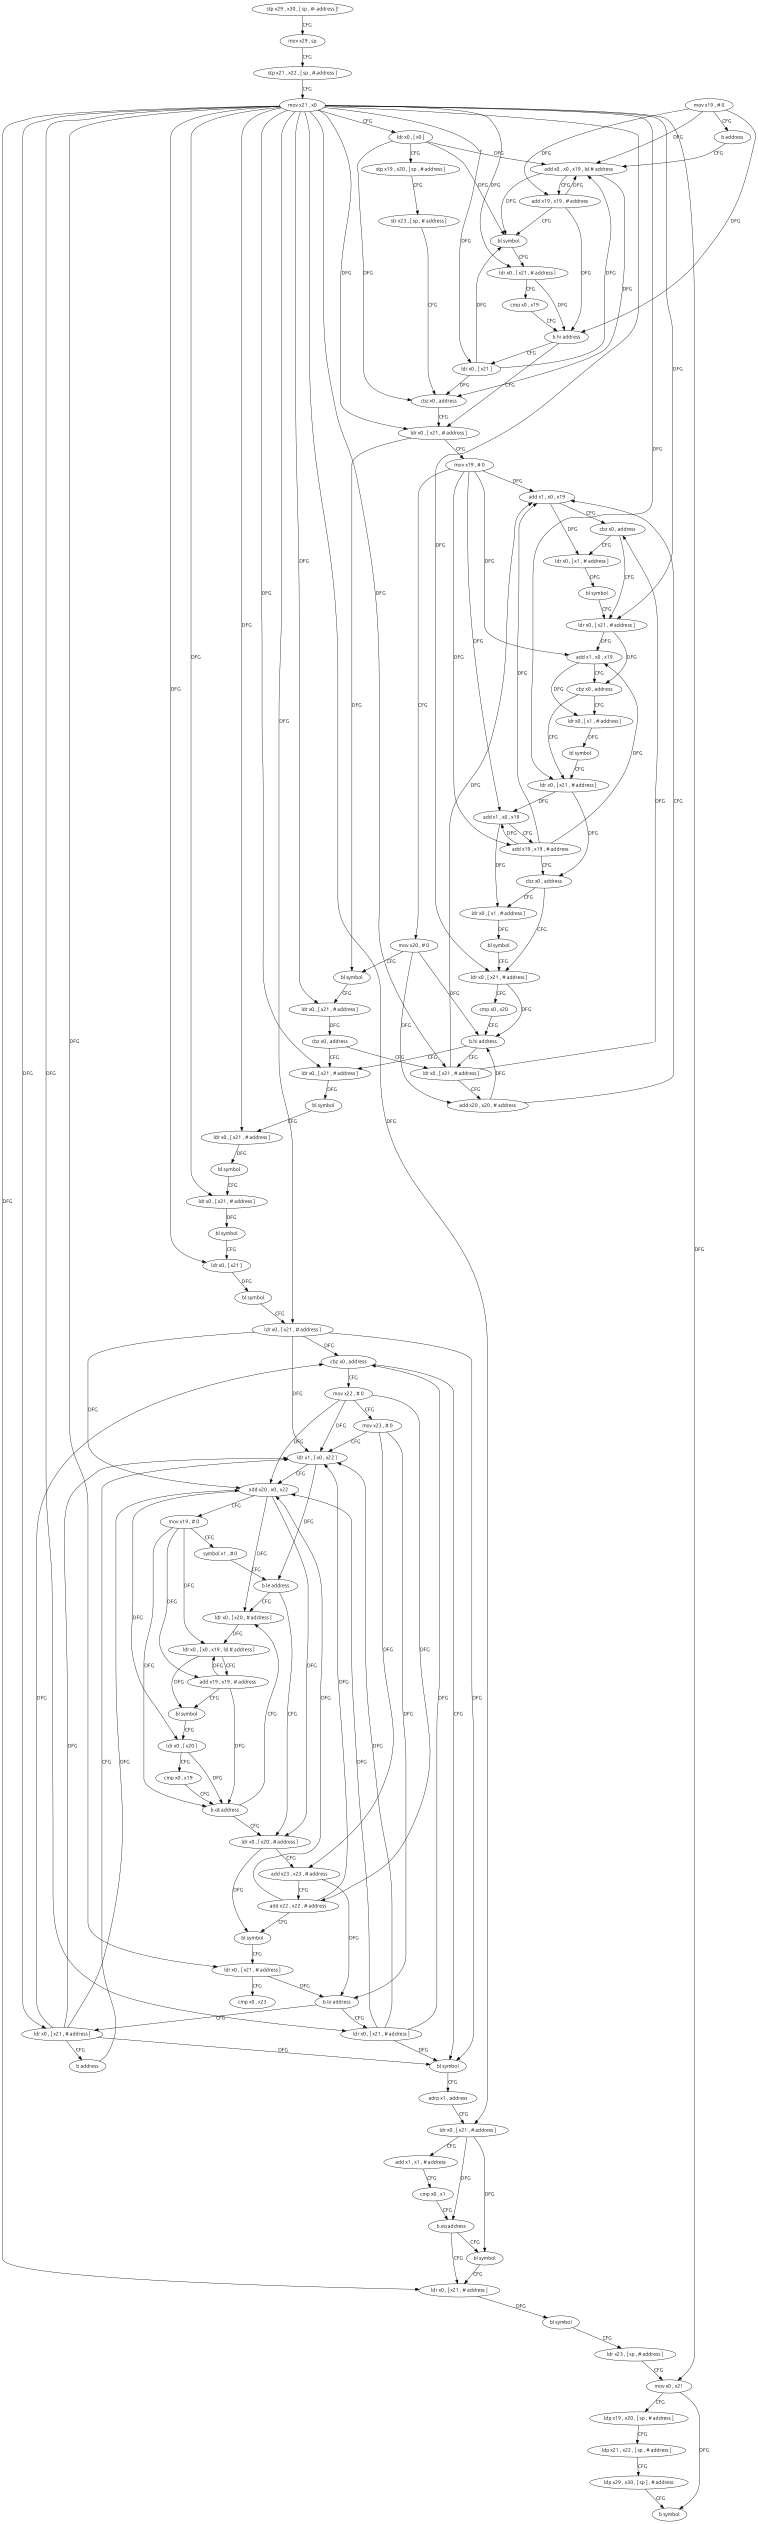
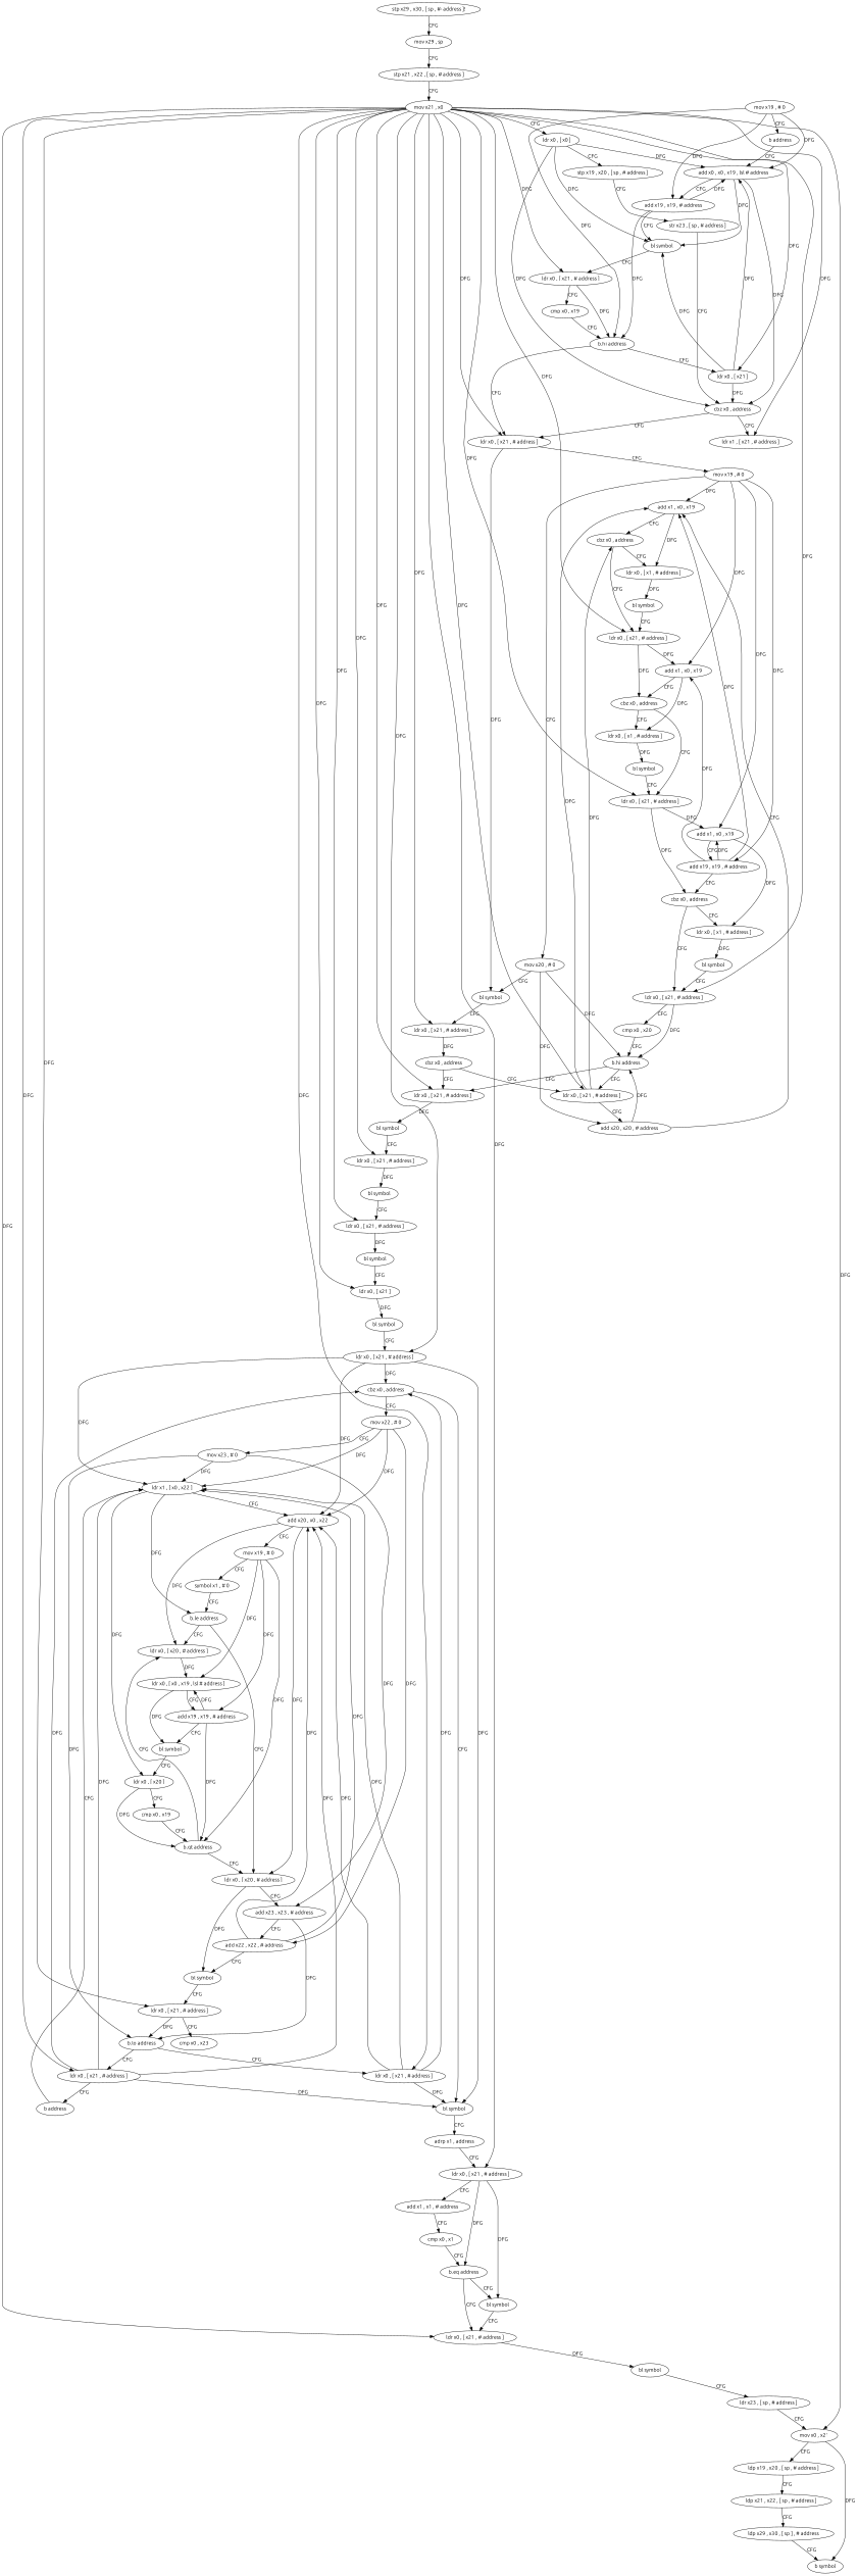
  digraph {
    fontname=Ubuntu
    node [fontname=Ubuntu]
    edge [fontname=Ubuntu]
    n1 [label="stp x29 , x30 , [ sp , #- address ]!"]
    n2 [label="mov x29 , sp"]
    n3 [label="stp x21 , x22 , [ sp , # address ]"]
    n4 [label="mov x21 , x0"]
    n5 [label="ldr x0 , [ x0 ]"]
    n6 [label="ldr x0 , [ x21 , # address ]"]
+   n7 [label="ldr x1 , [ x21 , # address ]"]
    n8 [label="ldr x0 , [ x21 , # address ]"]
    n9 [label="ldr x0 , [ x21 , # address ]"]
    n10 [label="ldr x0 , [ x21 , # address ]"]
    n11 [label="ldr x0 , [ x21 , # address ]"]
    n12 [label="ldr x0 , [ x21 , # address ]"]
    n13 [label="ldr x0 , [ x21 ]"]
    n14 [label="ldr x0 , [ x21 , # address ]"]
    n15 [label="ldr x0 , [ x21 , # address ]"]
    n16 [label="ldr x0 , [ x21 , # address ]"]
    n17 [label="ldr x0 , [ x21 , # address ]"]
    n18 [label="ldr x0 , [ x21 , # address ]"]
    n19 [label="ldr x0 , [ x21 , # address ]"]
    n20 [label="ldr x0 , [ x21 ]"]
    n21 [label="mov x0 , x21"]
    n22 [label="ldr x0 , [ x21 , # address ]"]
    n23 [label="ldr x0 , [ x21 , # address ]"]
    n24 [label="ldr x0 , [ x21 , # address ]"]
    n25 [label="ldr x0 , [ x21 , # address ]"]
    n26 [label="stp x19 , x20 , [ sp , # address ]"]
    n27 [label="cbz x0 , address"]
    n28 [label="add x0 , x0 , x19 , lsl # address"]
    n29 [label="bl symbol"]
    n30 [label="mov x19 , # 0"]
    n31 [label="bl symbol"]
    n32 [label="cbz x0 , address"]
    n33 [label="bl symbol"]
    n34 [label="add x1 , x0 , x19"]
    n35 [label="add x20 , x20 , # address"]
    n36 [label="cbz x0 , address"]
    n37 [label="bl symbol"]
    n38 [label="bl symbol"]
    n39 [label="bl symbol"]
    n40 [label="cbz x0 , address"]
    n41 [label="bl symbol"]
    n42 [label="ldr x1 , [ x0 , x22 ]"]
    n43 [label="add x20 , x0 , x22"]
    n44 [label="add x1 , x0 , x19"]
    n45 [label="cbz x0 , address"]
    n46 [label="add x1 , x1 , # address"]
    n47 [label="b.eq address"]
    n48 [label="bl symbol"]
    n49 [label="bl symbol"]
    n50 [label="add x1 , x0 , x19"]
    n51 [label="cbz x0 , address"]
    n52 [label="b.hi address"]
    n53 [label="cmp x0 , x19"]
    n54 [label="ldp x19 , x20 , [ sp , # address ]"]
    n55 [label="b symbol"]
    n56 [label="b.lo address"]
    n57 [label="cmp x0 , x23"]
    n58 [label="b address"]
    n59 [label="b.hi address"]
    n60 [label="cmp x0 , x20"]
    n61 [label="str x23 , [ sp , # address ]"]
    n62 [label="add x19 , x19 , # address"]
    n63 [label="mov x20 , # 0"]
    n64 [label="add x19 , x19 , # address"]
    n65 [label="ldr x0 , [ x1 , # address ]"]
    n66 [label="ldr x0 , [ x1 , # address ]"]
    n67 [label="ldr x0 , [ x1 , # address ]"]
    n68 [label="mov x19 , # 0"]
    n69 [label="b address"]
    n70 [label="mov x22 , # 0"]
    n71 [label="adrp x1 , address"]
    n72 [label="b.le address"]
    n73 [label="ldr x0 , [ x20 , # address ]"]
    n74 [label="ldr x0 , [ x20 , # address ]"]
    n75 [label="ldr x0 , [ x20 ]"]
    n76 [label="mov x19 , # 0"]
    n77 [label="mov x23 , # 0"]
    n78 [label="add x22 , x22 , # address"]
    n79 [label="add x23 , x23 , # address"]
    n80 [label="bl symbol"]
    n81 [label="bl symbol"]
    n82 [label="cmp x0 , x1"]
    n83 [label="ldr x23 , [ sp , # address ]"]
    n84 [label="bl symbol"]
    n85 [label="ldp x21 , x22 , [ sp , # address ]"]
    n86 [label="ldp x29 , x30 , [ sp ] , # address"]
    n87 [label="ldr x0 , [ x0 , x19 , lsl # address ]"]
    n88 [label="add x19 , x19 , # address"]
    n89 [label="bl symbol"]
    n90 [label="b.gt address"]
    n91 [label="cmp x0 , x19"]
    n92 [label="bl symbol"]
    n93 [label="symbol x1 , # 0"]
    n1 -> n2 [label=CFG]
    n2 -> n3 [label=CFG]
    n3 -> n4 [label=CFG]
    n4 -> n5 [label=CFG]
    n4 -> n6 [label=DFG]
+   n4 -> n7 [label=DFG]
    n4 -> n8 [label=DFG]
    n4 -> n9 [label=DFG]
    n4 -> n10 [label=DFG]
    n4 -> n11 [label=DFG]
    n4 -> n12 [label=DFG]
    n4 -> n13 [label=DFG]
    n4 -> n14 [label=DFG]
    n4 -> n15 [label=DFG]
    n4 -> n16 [label=DFG]
    n4 -> n17 [label=DFG]
    n4 -> n18 [label=DFG]
    n4 -> n19 [label=DFG]
    n4 -> n20 [label=DFG]
    n4 -> n21 [label=DFG]
    n4 -> n22 [label=DFG]
    n4 -> n23 [label=DFG]
    n4 -> n24 [label=DFG]
    n4 -> n25 [label=DFG]
    n5 -> n26 [label=CFG]
    n5 -> n27 [label=DFG]
    n5 -> n28 [label=DFG]
    n5 -> n29 [label=DFG]
    n6 -> n30 [label=CFG]
    n6 -> n31 [label=DFG]
    n8 -> n32 [label=DFG]
    n9 -> n33 [label=DFG]
    n10 -> n34 [label=DFG]
    n10 -> n35 [label=CFG]
    n10 -> n36 [label=DFG]
    n11 -> n37 [label=DFG]
    n12 -> n38 [label=DFG]
    n13 -> n39 [label=DFG]
    n14 -> n40 [label=DFG]
    n14 -> n41 [label=DFG]
    n14 -> n42 [label=DFG]
    n14 -> n43 [label=DFG]
    n15 -> n44 [label=DFG]
    n15 -> n45 [label=DFG]
    n16 -> n46 [label=CFG]
    n16 -> n47 [label=DFG]
    n16 -> n48 [label=DFG]
    n17 -> n49 [label=DFG]
    n18 -> n50 [label=DFG]
    n18 -> n51 [label=DFG]
    n19 -> n52 [label=DFG]
    n19 -> n53 [label=CFG]
    n20 -> n27 [label=DFG]
    n20 -> n28 [label=DFG]
    n20 -> n29 [label=DFG]
    n21 -> n54 [label=CFG]
    n21 -> n55 [label=DFG]
    n22 -> n56 [label=DFG]
    n22 -> n57 [label=CFG]
    n23 -> n40 [label=DFG]
    n23 -> n41 [label=DFG]
    n23 -> n42 [label=DFG]
    n23 -> n43 [label=DFG]
    n24 -> n40 [label=DFG]
    n24 -> n41 [label=DFG]
    n24 -> n42 [label=DFG]
    n24 -> n43 [label=DFG]
    n24 -> n58 [label=CFG]
    n25 -> n59 [label=DFG]
    n25 -> n60 [label=CFG]
    n26 -> n61 [label=CFG]
    n27 -> n6 [label=CFG]
+   n27 -> n7 [label=CFG]
    n28 -> n27 [label=DFG]
    n28 -> n29 [label=DFG]
    n28 -> n62 [label=CFG]
    n29 -> n19 [label=CFG]
    n30 -> n34 [label=DFG]
    n30 -> n44 [label=DFG]
    n30 -> n50 [label=DFG]
    n30 -> n63 [label=CFG]
    n30 -> n64 [label=DFG]
    n31 -> n8 [label=CFG]
    n32 -> n9 [label=CFG]
    n32 -> n10 [label=CFG]
    n33 -> n11 [label=CFG]
    n34 -> n36 [label=CFG]
    n34 -> n65 [label=DFG]
    n35 -> n34 [label=CFG]
    n35 -> n59 [label=DFG]
    n36 -> n15 [label=CFG]
    n36 -> n65 [label=CFG]
    n37 -> n12 [label=CFG]
    n38 -> n13 [label=CFG]
    n39 -> n14 [label=CFG]
    n40 -> n41 [label=CFG]
    n40 -> n70 [label=CFG]
    n41 -> n71 [label=CFG]
    n42 -> n43 [label=CFG]
    n42 -> n72 [label=DFG]
    n43 -> n73 [label=DFG]
    n43 -> n74 [label=DFG]
-   n43 -> n75 [label=DFG]
+   n42 -> n75 [label=DFG]
    n43 -> n76 [label=CFG]
    n44 -> n45 [label=CFG]
    n44 -> n66 [label=DFG]
    n45 -> n18 [label=CFG]
    n45 -> n66 [label=CFG]
    n46 -> n82 [label=CFG]
    n47 -> n17 [label=CFG]
    n47 -> n48 [label=CFG]
    n48 -> n17 [label=CFG]
    n49 -> n83 [label=CFG]
    n50 -> n64 [label=CFG]
    n50 -> n67 [label=DFG]
    n51 -> n25 [label=CFG]
    n51 -> n67 [label=CFG]
    n52 -> n6 [label=CFG]
    n52 -> n20 [label=CFG]
    n53 -> n52 [label=CFG]
    n54 -> n85 [label=CFG]
    n56 -> n23 [label=CFG]
    n56 -> n24 [label=CFG]
    n58 -> n42 [label=CFG]
    n59 -> n9 [label=CFG]
    n59 -> n10 [label=CFG]
    n60 -> n59 [label=CFG]
    n61 -> n27 [label=CFG]
    n62 -> n28 [label=DFG]
    n62 -> n29 [label=CFG]
    n62 -> n52 [label=DFG]
    n63 -> n31 [label=CFG]
    n63 -> n35 [label=DFG]
    n63 -> n59 [label=DFG]
    n64 -> n34 [label=DFG]
    n64 -> n44 [label=DFG]
    n64 -> n50 [label=DFG]
    n64 -> n51 [label=CFG]
    n65 -> n81 [label=DFG]
    n66 -> n84 [label=DFG]
    n67 -> n92 [label=DFG]
    n68 -> n28 [label=DFG]
    n68 -> n52 [label=DFG]
    n68 -> n62 [label=DFG]
    n68 -> n69 [label=CFG]
    n69 -> n28 [label=CFG]
    n70 -> n42 [label=DFG]
    n70 -> n43 [label=DFG]
    n70 -> n77 [label=CFG]
    n70 -> n78 [label=DFG]
    n71 -> n16 [label=CFG]
    n72 -> n73 [label=CFG]
    n72 -> n74 [label=CFG]
    n73 -> n79 [label=CFG]
    n73 -> n80 [label=DFG]
    n74 -> n87 [label=DFG]
    n75 -> n90 [label=DFG]
    n75 -> n91 [label=CFG]
    n76 -> n87 [label=DFG]
    n76 -> n88 [label=DFG]
    n76 -> n90 [label=DFG]
    n76 -> n93 [label=CFG]
-   n77 -> n42 [label=CFG]
+   n77 -> n42 [label=DFG]
    n77 -> n56 [label=DFG]
    n77 -> n79 [label=DFG]
    n78 -> n42 [label=DFG]
    n78 -> n43 [label=DFG]
    n78 -> n80 [label=CFG]
    n79 -> n56 [label=DFG]
    n79 -> n78 [label=CFG]
    n80 -> n22 [label=CFG]
    n81 -> n15 [label=CFG]
    n82 -> n47 [label=CFG]
    n83 -> n21 [label=CFG]
    n84 -> n18 [label=CFG]
    n85 -> n86 [label=CFG]
    n86 -> n55 [label=CFG]
    n87 -> n88 [label=CFG]
    n87 -> n89 [label=DFG]
    n88 -> n87 [label=DFG]
    n88 -> n89 [label=CFG]
    n88 -> n90 [label=DFG]
    n89 -> n75 [label=CFG]
    n90 -> n73 [label=CFG]
    n90 -> n74 [label=CFG]
    n91 -> n90 [label=CFG]
    n92 -> n25 [label=CFG]
    n93 -> n72 [label=CFG]
  }
